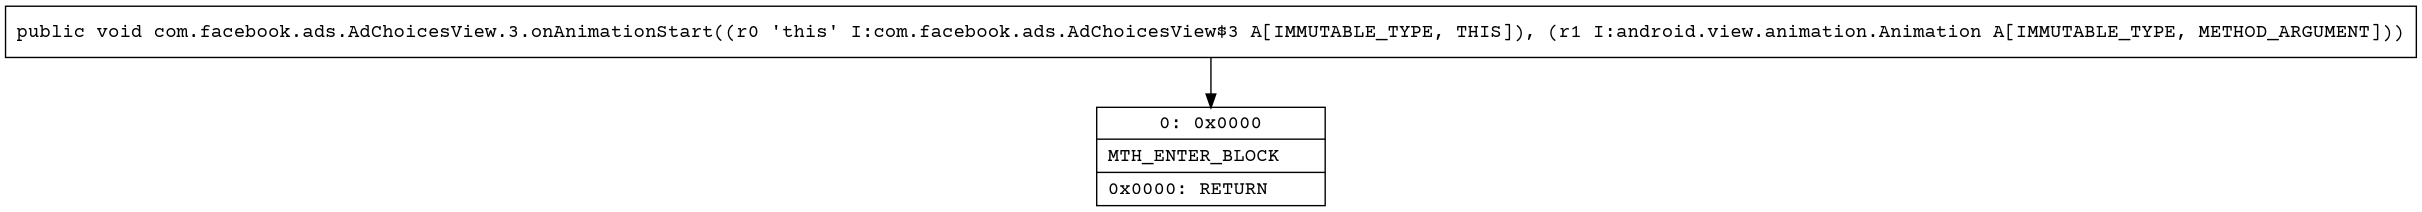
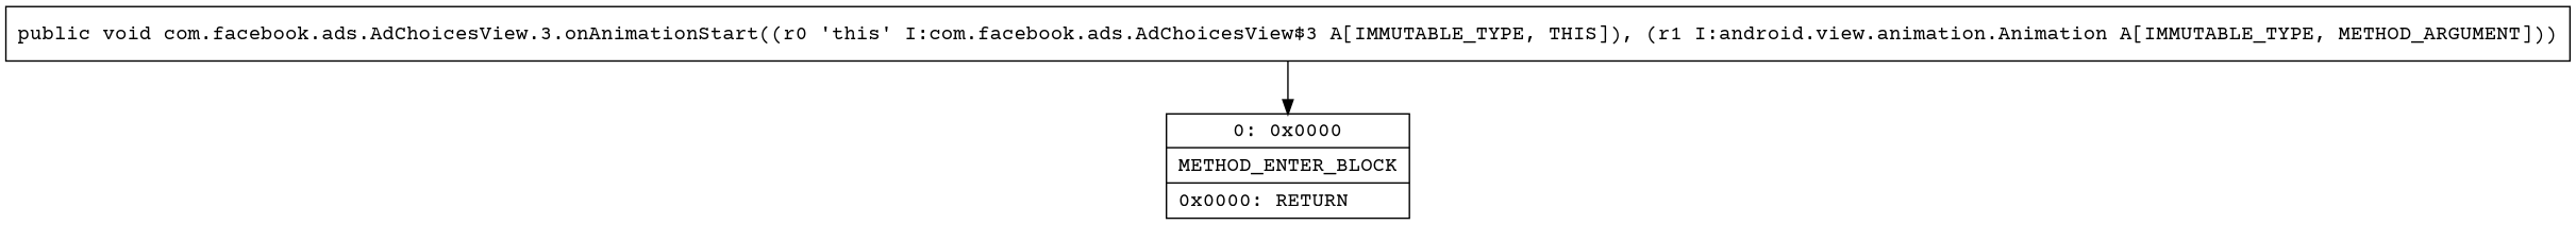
  digraph {
    fontname="Courier Prime"
    node [shape=record fontname="Courier Prime"]
-   n1 [label="{0\:\ 0x0000|MTH_ENTER_BLOCK\l|0x0000: RETURN   \l}"]
+   n1 [label="{0\:\ 0x0000|METHOD_ENTER_BLOCK\l|0x0000: RETURN   \l}"]
    n2 [label="{public void com.facebook.ads.AdChoicesView.3.onAnimationStart((r0 'this' I:com.facebook.ads.AdChoicesView$3 A[IMMUTABLE_TYPE, THIS]), (r1 I:android.view.animation.Animation A[IMMUTABLE_TYPE, METHOD_ARGUMENT])) }"]
    n2 -> n1 [fontname="Courier Prime"]
  }
